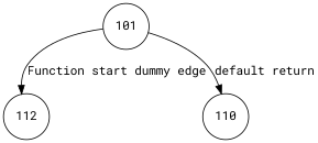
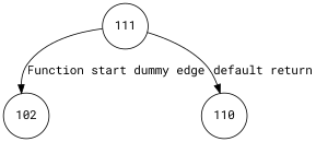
  digraph {
    fontname="Roboto Mono"
    node [fontname="Roboto Mono" shape=circle]
    edge [fontname="Roboto Mono"]
-   111 [label=101]
-   112
+   111
+   112 [label=102]
    110
    111 -> 112 [label="Function start dummy edge"]
    111 -> 110 [label="default return"]
  }
